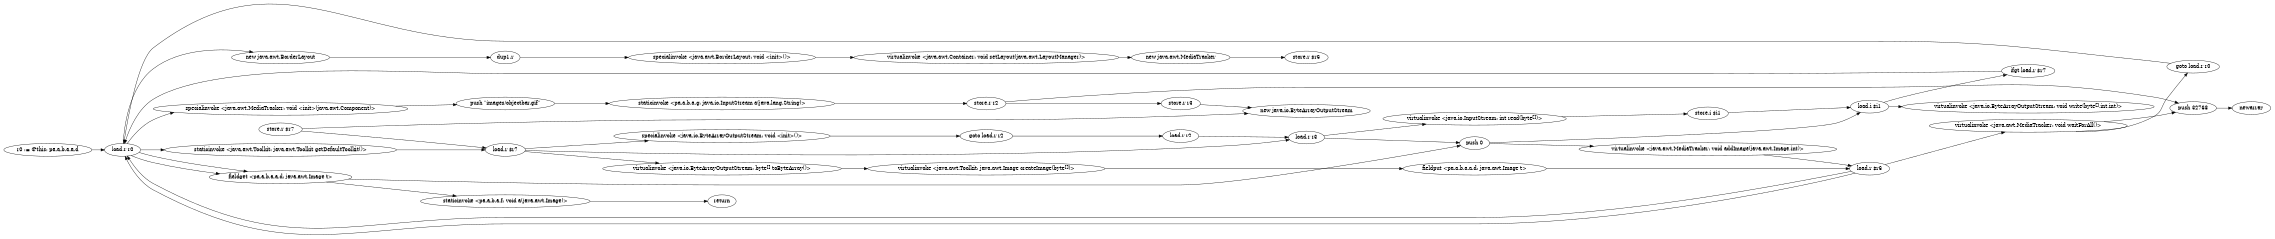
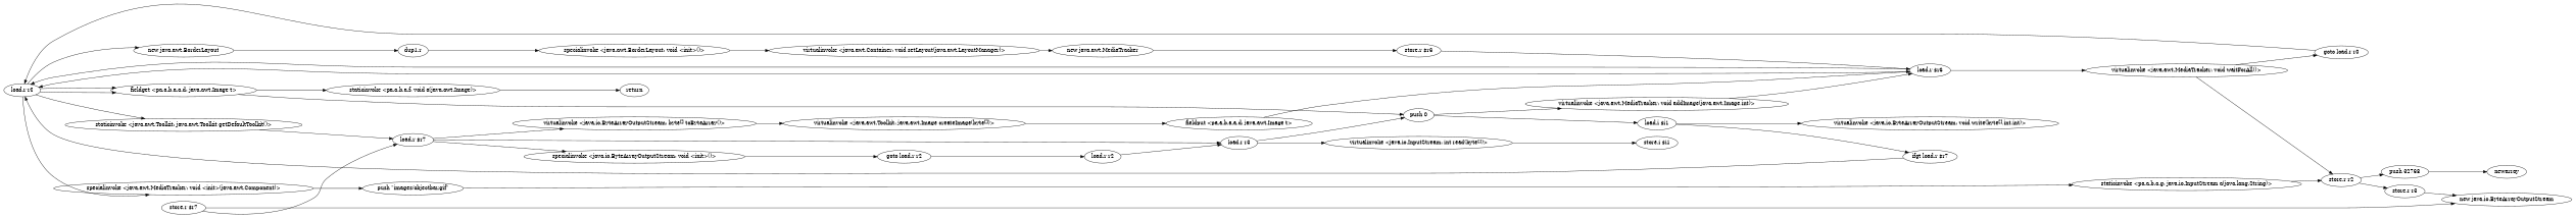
  digraph {
    rankdir=LR
-   "r0 := @this: pa.a.b.a.a.d"
    "load.r r0"
    "new java.awt.BorderLayout"
    "specialinvoke <java.awt.MediaTracker: void <init>(java.awt.Component)>"
    "staticinvoke <java.awt.Toolkit: java.awt.Toolkit getDefaultToolkit()>"
    "fieldget <pa.a.b.a.a.d: java.awt.Image t>"
    "dup1.r"
    "push \"images/objectbar.gif\""
    "load.r $r7"
    "push 0"
    "staticinvoke <pa.a.b.a.f: void a(java.awt.Image)>"
    "specialinvoke <java.awt.BorderLayout: void <init>()>"
    "virtualinvoke <java.awt.Container: void setLayout(java.awt.LayoutManager)>"
    "new java.awt.MediaTracker"
    "store.r $r6"
    "load.r $r6"
    "virtualinvoke <java.awt.MediaTracker: void waitForAll()>"
    "store.r r2"
    "goto load.r r0"
    "staticinvoke <pa.a.b.a.g: java.io.InputStream a(java.lang.String)>"
    "push 32768"
    "store.r r3"
    newarray
    "new java.io.ByteArrayOutputStream"
    "store.r $r7"
    "specialinvoke <java.io.ByteArrayOutputStream: void <init>()>"
    "load.r r3"
    "virtualinvoke <java.io.ByteArrayOutputStream: byte[] toByteArray()>"
    "goto load.r r2"
    "virtualinvoke <java.io.InputStream: int read(byte[])>"
    "virtualinvoke <java.awt.Toolkit: java.awt.Image createImage(byte[])>"
    "load.r r2"
    "store.i $i1"
    "load.i $i1"
    "virtualinvoke <java.awt.MediaTracker: void addImage(java.awt.Image,int)>"
    "ifgt load.r $r7"
    "virtualinvoke <java.io.ByteArrayOutputStream: void write(byte[],int,int)>"
    "fieldput <pa.a.b.a.a.d: java.awt.Image t>"
    return
-   "r0 := @this: pa.a.b.a.a.d" -> "load.r r0"
    "load.r r0" -> "new java.awt.BorderLayout"
    "load.r r0" -> "specialinvoke <java.awt.MediaTracker: void <init>(java.awt.Component)>"
    "load.r r0" -> "staticinvoke <java.awt.Toolkit: java.awt.Toolkit getDefaultToolkit()>"
    "load.r r0" -> "fieldget <pa.a.b.a.a.d: java.awt.Image t>"
    "load.r r0" -> "fieldget <pa.a.b.a.a.d: java.awt.Image t>"
    "new java.awt.BorderLayout" -> "dup1.r"
    "specialinvoke <java.awt.MediaTracker: void <init>(java.awt.Component)>" -> "push \"images/objectbar.gif\""
    "staticinvoke <java.awt.Toolkit: java.awt.Toolkit getDefaultToolkit()>" -> "load.r $r7"
    "fieldget <pa.a.b.a.a.d: java.awt.Image t>" -> "push 0"
    "fieldget <pa.a.b.a.a.d: java.awt.Image t>" -> "staticinvoke <pa.a.b.a.f: void a(java.awt.Image)>"
    "dup1.r" -> "specialinvoke <java.awt.BorderLayout: void <init>()>"
    "push \"images/objectbar.gif\"" -> "staticinvoke <pa.a.b.a.g: java.io.InputStream a(java.lang.String)>"
    "load.r $r7" -> "specialinvoke <java.io.ByteArrayOutputStream: void <init>()>"
    "load.r $r7" -> "load.r r3"
    "load.r $r7" -> "virtualinvoke <java.io.ByteArrayOutputStream: byte[] toByteArray()>"
    "push 0" -> "load.i $i1"
    "push 0" -> "virtualinvoke <java.awt.MediaTracker: void addImage(java.awt.Image,int)>"
    "staticinvoke <pa.a.b.a.f: void a(java.awt.Image)>" -> return
    "specialinvoke <java.awt.BorderLayout: void <init>()>" -> "virtualinvoke <java.awt.Container: void setLayout(java.awt.LayoutManager)>"
    "virtualinvoke <java.awt.Container: void setLayout(java.awt.LayoutManager)>" -> "new java.awt.MediaTracker"
    "new java.awt.MediaTracker" -> "store.r $r6"
+   "store.r $r6" -> "load.r $r6"
    "load.r $r6" -> "load.r r0"
    "load.r $r6" -> "load.r r0"
    "load.r $r6" -> "virtualinvoke <java.awt.MediaTracker: void waitForAll()>"
-   "virtualinvoke <java.awt.MediaTracker: void waitForAll()>" -> "push 32768"
+   "virtualinvoke <java.awt.MediaTracker: void waitForAll()>" -> "store.r r2"
    "virtualinvoke <java.awt.MediaTracker: void waitForAll()>" -> "goto load.r r0"
    "store.r r2" -> "push 32768"
    "store.r r2" -> "store.r r3"
    "goto load.r r0" -> "load.r r0"
    "staticinvoke <pa.a.b.a.g: java.io.InputStream a(java.lang.String)>" -> "store.r r2"
    "push 32768" -> newarray
    "store.r r3" -> "new java.io.ByteArrayOutputStream"
    "store.r $r7" -> "load.r $r7"
    "store.r $r7" -> "new java.io.ByteArrayOutputStream"
    "specialinvoke <java.io.ByteArrayOutputStream: void <init>()>" -> "goto load.r r2"
    "load.r r3" -> "push 0"
    "load.r r3" -> "virtualinvoke <java.io.InputStream: int read(byte[])>"
    "virtualinvoke <java.io.ByteArrayOutputStream: byte[] toByteArray()>" -> "virtualinvoke <java.awt.Toolkit: java.awt.Image createImage(byte[])>"
    "goto load.r r2" -> "load.r r2"
    "virtualinvoke <java.io.InputStream: int read(byte[])>" -> "store.i $i1"
    "virtualinvoke <java.awt.Toolkit: java.awt.Image createImage(byte[])>" -> "fieldput <pa.a.b.a.a.d: java.awt.Image t>"
    "load.r r2" -> "load.r r3"
-   "store.i $i1" -> "load.i $i1"
    "load.i $i1" -> "ifgt load.r $r7"
    "load.i $i1" -> "virtualinvoke <java.io.ByteArrayOutputStream: void write(byte[],int,int)>"
    "virtualinvoke <java.awt.MediaTracker: void addImage(java.awt.Image,int)>" -> "load.r $r6"
    "ifgt load.r $r7" -> "load.r r0"
    "fieldput <pa.a.b.a.a.d: java.awt.Image t>" -> "load.r $r6"
  }
